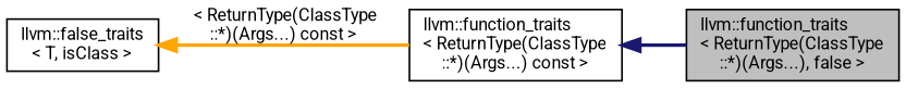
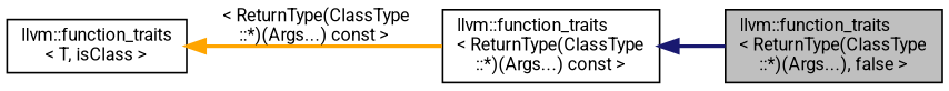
  digraph {
    rankdir=LR
    fontname=Roboto
    node [color=black fontname=Roboto fontsize=10 shape=record]
    edge [dir=back fontname=Roboto fontsize=10 labelfontname=Helvetica labelfontsize=10 style=bold]
    n1 [fillcolor=grey75 fontcolor=black height=0.2 label="llvm::function_traits\l\< ReturnType(ClassType\l::*)(Args...), false \>" style=filled width=0.4]
    n2 [height=0.2 label="llvm::function_traits\l\< ReturnType(ClassType\l::*)(Args...) const \>" width=0.4]
-   n3 [height=0.2 label="llvm::false_traits\l\< T, isClass \>" width=0.4]
+   n3 [height=0.2 label="llvm::function_traits\l\< T, isClass \>" width=0.4]
    n2 -> n1 [color=midnightblue]
    n3 -> n2 [color=orange label=" \< ReturnType(ClassType\l::*)(Args...) const \>"]
  }
